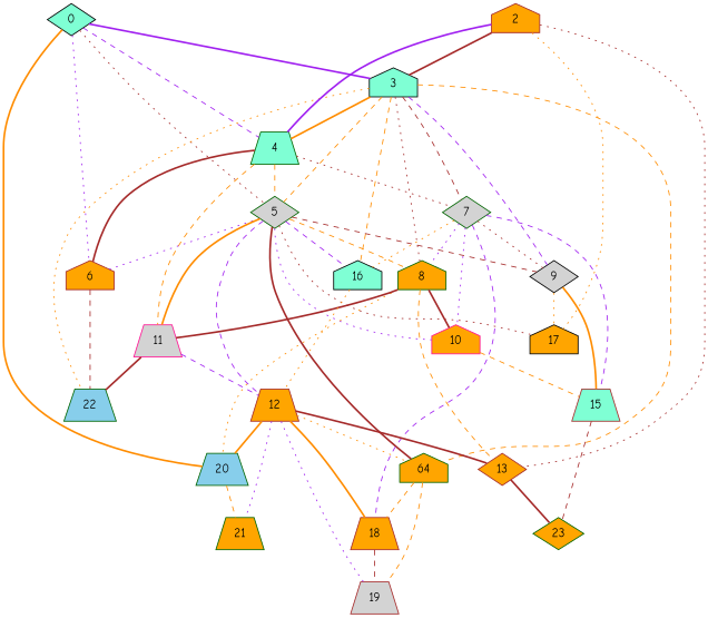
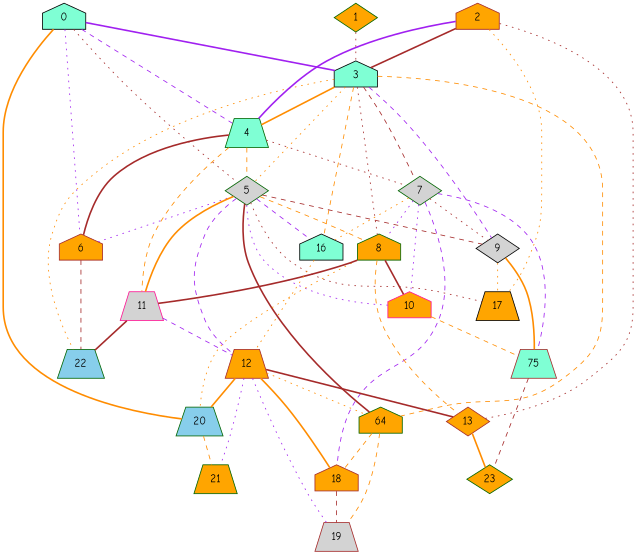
  strict graph {
    fontname="Comic Neue"
    node [color=darkgreen fillcolor=orange fontname="Comic Neue" shape=house style=filled]
    edge [color=darkorange fontname="Comic Neue" is_available=True prob=1.0 style=dashed]
-   0 [color=black fillcolor=aquamarine shape=diamond]
+   0 [color=black fillcolor=aquamarine]
    3 [color=black fillcolor=aquamarine]
    4 [fillcolor=aquamarine shape=trapezium]
    5 [fillcolor=lightgrey shape=diamond]
    6 [color=brown]
    20 [fillcolor=skyblue shape=trapezium]
    7 [fillcolor=lightgrey shape=diamond]
    8
    9 [color=black fillcolor=lightgrey shape=diamond]
    n10 [label=64]
    16 [color=black fillcolor=aquamarine]
    22 [fillcolor=skyblue shape=trapezium]
    11 [color=deeppink fillcolor=lightgrey shape=trapezium]
-   17 [color=black]
+   17 [color=black shape=trapezium]
    10 [color=deeppink]
    12 [color=brown shape=trapezium]
    21 [shape=trapezium]
+   1 [shape=diamond]
    2 [color=brown]
    13 [color=brown shape=diamond]
    23 [shape=diamond]
-   15 [color=brown fillcolor=aquamarine shape=trapezium]
-   18 [color=brown shape=trapezium]
+   15 [color=brown fillcolor=aquamarine shape=trapezium label=75]
+   18 [color=brown]
    19 [color=brown fillcolor=lightgrey shape=trapezium]
    0 -- 3 [color=purple prob=0.123706371214 style=bold]
    0 -- 4 [color=purple prob=0.266297215863]
    0 -- 5 [color=brown prob=0.258390148771 style=dotted]
    0 -- 6 [color=purple prob=0.461115777853 style=dotted]
    0 -- 20 [prob=0.317380169337 style=bold]
    3 -- 4 [prob=0.377853342334 style=bold]
-   3 -- 5 [prob=0.450630897366]
+   3 -- 5 [prob=0.450630897366 style=dotted]
    3 -- 7 [color=brown]
    3 -- 8 [color=brown style=dotted]
    3 -- 9 [color=purple prob=0.270452617311]
    3 -- n10
    3 -- 16
    3 -- 22 [prob=0.177703221655 style=dotted]
    4 -- 5 [prob=0.851268396934]
    4 -- 6 [color=brown style=bold]
    4 -- 7 [color=brown prob=0.737128902331 style=dotted]
    4 -- 11 [prob=0.785896678212]
    5 -- 6 [color=purple prob=0.855391106767 style=dotted]
    5 -- 8 [prob=0.808772485428]
    5 -- 9 [color=brown prob=0.504320187992]
    5 -- n10 [color=brown prob=0.588412340268 style=bold]
    5 -- 16 [color=purple]
    5 -- 11 [prob=0.771618981148 style=bold]
    5 -- 17 [color=brown style=dotted]
    5 -- 10 [color=purple prob=0.448244177935 style=dotted]
    5 -- 12 [color=purple prob=0.0267341876898]
    6 -- 22 [color=brown prob=0.276781465958]
    20 -- 21 [prob=0.951974956502]
    7 -- 8 [color=purple prob=0.879721970012 style=dotted]
    7 -- 9 [color=brown style=dotted]
    7 -- 16 [style=dotted]
    7 -- 10 [color=purple style=dotted]
    7 -- 15 [color=purple prob=0.306692429732]
    7 -- 18 [color=purple prob=0.862989533776]
    8 -- 20 [style=dotted]
    8 -- 11 [color=brown prob=0.629958576975 style=bold]
    8 -- 10 [color=brown prob=0.728597579553 style=bold]
    8 -- 13 [prob=0.949819666823]
    9 -- 17 [prob=0.139909285069 style=dotted]
    9 -- 15 [prob=0.507293706524 style=bold]
    n10 -- 18 [prob=0.347307655797]
    n10 -- 19 [prob=0.486402470029]
    16 -- 12 [prob=0.118571943862 style=dotted]
    11 -- 22 [color=brown prob=0.65929379797 style=bold]
    11 -- 12 [color=purple prob=0.653019923758]
    10 -- 15
    12 -- 20 [style=bold]
    12 -- n10 [prob=0.806655481686 style=dotted]
    12 -- 21 [color=purple prob=0.497757528498 style=dotted]
    12 -- 13 [color=brown style=bold]
    12 -- 18 [prob=0.11594695124 style=bold]
    12 -- 19 [color=purple prob=0.046755329685 style=dotted]
+   1 -- 3 [color=brown prob=0.0892687791406 style=dotted]
    2 -- 3 [color=brown prob=0.503675186493 style=bold]
    2 -- 4 [color=purple prob=0.466049575959 style=bold]
    2 -- 17 [style=dotted]
    2 -- 13 [color=brown prob=0.191757061937 style=dotted]
-   13 -- 23 [color=brown prob=0.771615791327 style=bold]
+   13 -- 23 [prob=0.771615791327 style=bold]
    15 -- 23 [color=brown prob=0.243143871307]
    18 -- 19 [color=brown prob=0.220906211828]
  }
